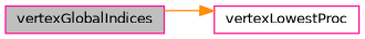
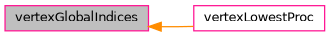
  digraph {
    rankdir=LR
    fontname="DejaVu Sans"
    node [color=deeppink fontname="DejaVu Sans" fontsize=10 shape=record]
    n1 [fillcolor=grey75 fontcolor=black height=0.2 label=vertexGlobalIndices style=filled width=0.4]
    n2 [height=0.2 label=vertexLowestProc width=0.4]
-   n2 -> n1 [color=darkorange dir=back fontname="DejaVu Sans" fontsize=10 labelfontname=FreeSans labelfontsize=10 style=solid]
+   n1 -> n2 [color=darkorange dir=back fontname="DejaVu Sans" fontsize=10 labelfontname=FreeSans labelfontsize=10 style=solid]
  }
